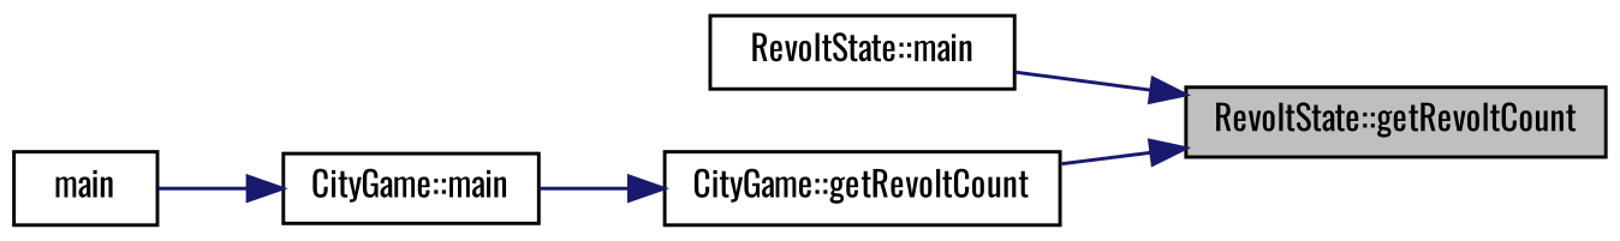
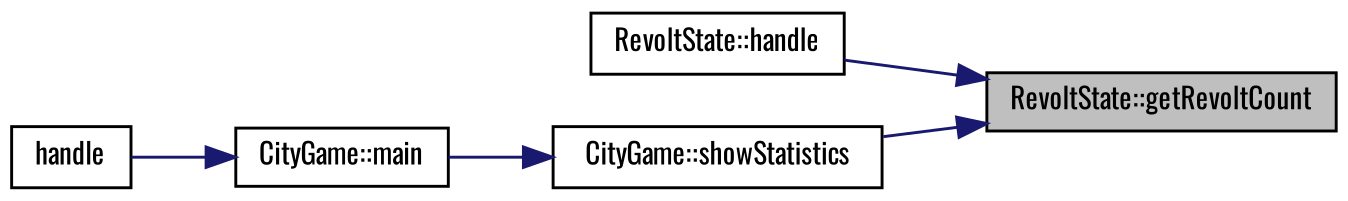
  digraph {
    fontname=Oswald
    rankdir=RL
    node [color=black fillcolor=white fontname=Oswald fontsize=10 shape=record style=filled]
    edge [color=midnightblue dir=back fontname=Oswald fontsize=10 labelfontname=Helvetica labelfontsize=10 style=solid]
    n1 [fillcolor=grey75 fontcolor=black height=0.2 label="RevoltState::getRevoltCount" width=0.4]
-   n2 [height=0.2 label="RevoltState::main" width=0.4]
-   n3 [height=0.2 label="CityGame::getRevoltCount" width=0.4]
+   n2 [height=0.2 label="RevoltState::handle" width=0.4]
+   n3 [height=0.2 label="CityGame::showStatistics" width=0.4]
    n4 [height=0.2 label="CityGame::main" width=0.4]
-   n5 [height=0.2 label=main width=0.4]
+   n5 [height=0.2 label=handle width=0.4]
    n1 -> n2
    n1 -> n3
    n3 -> n4
    n4 -> n5
  }
